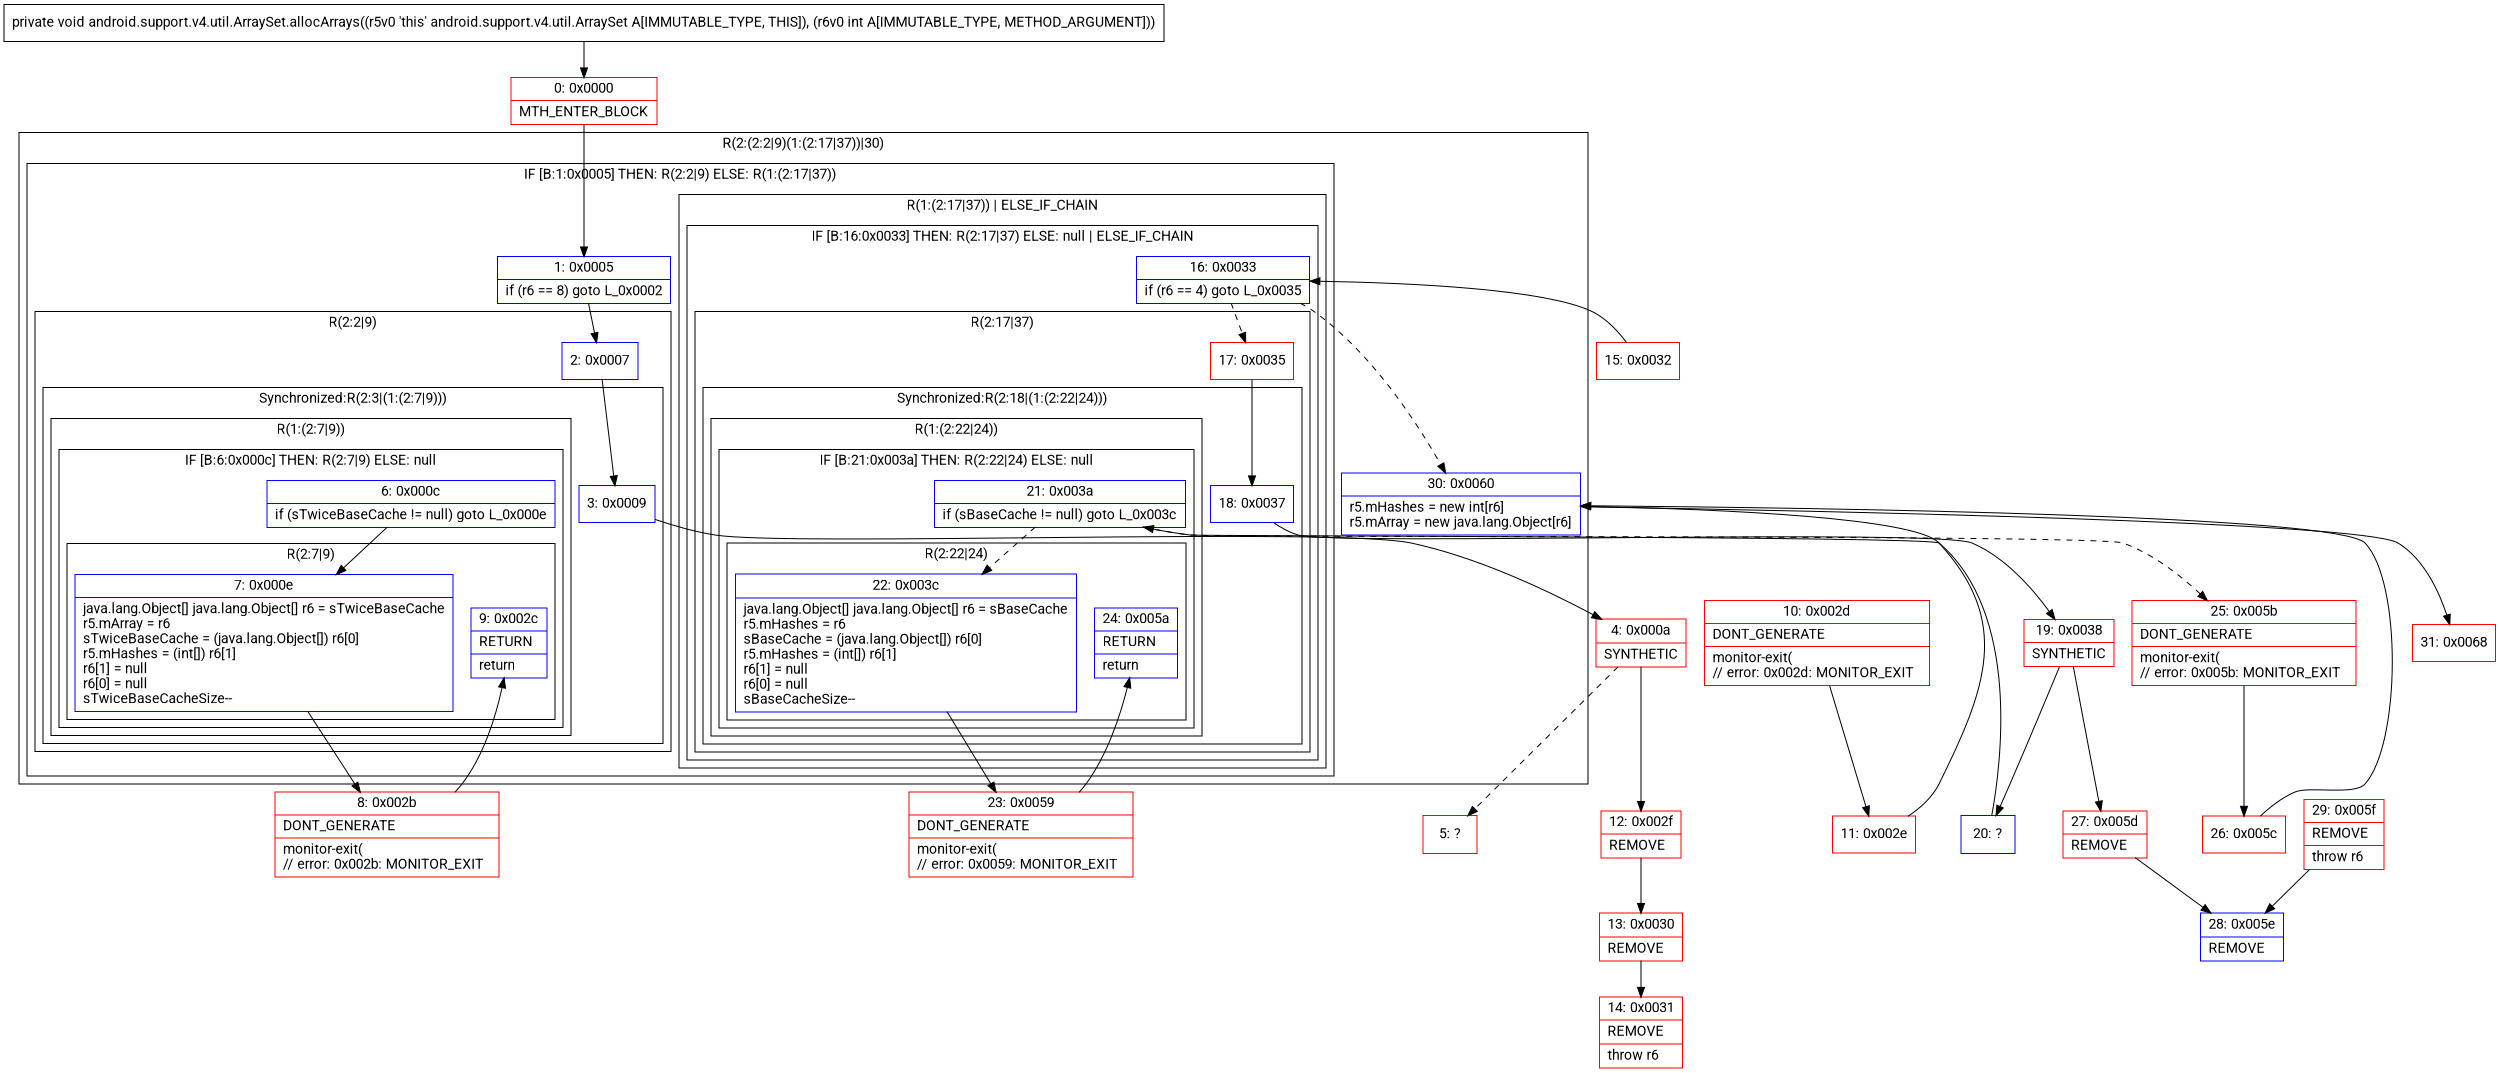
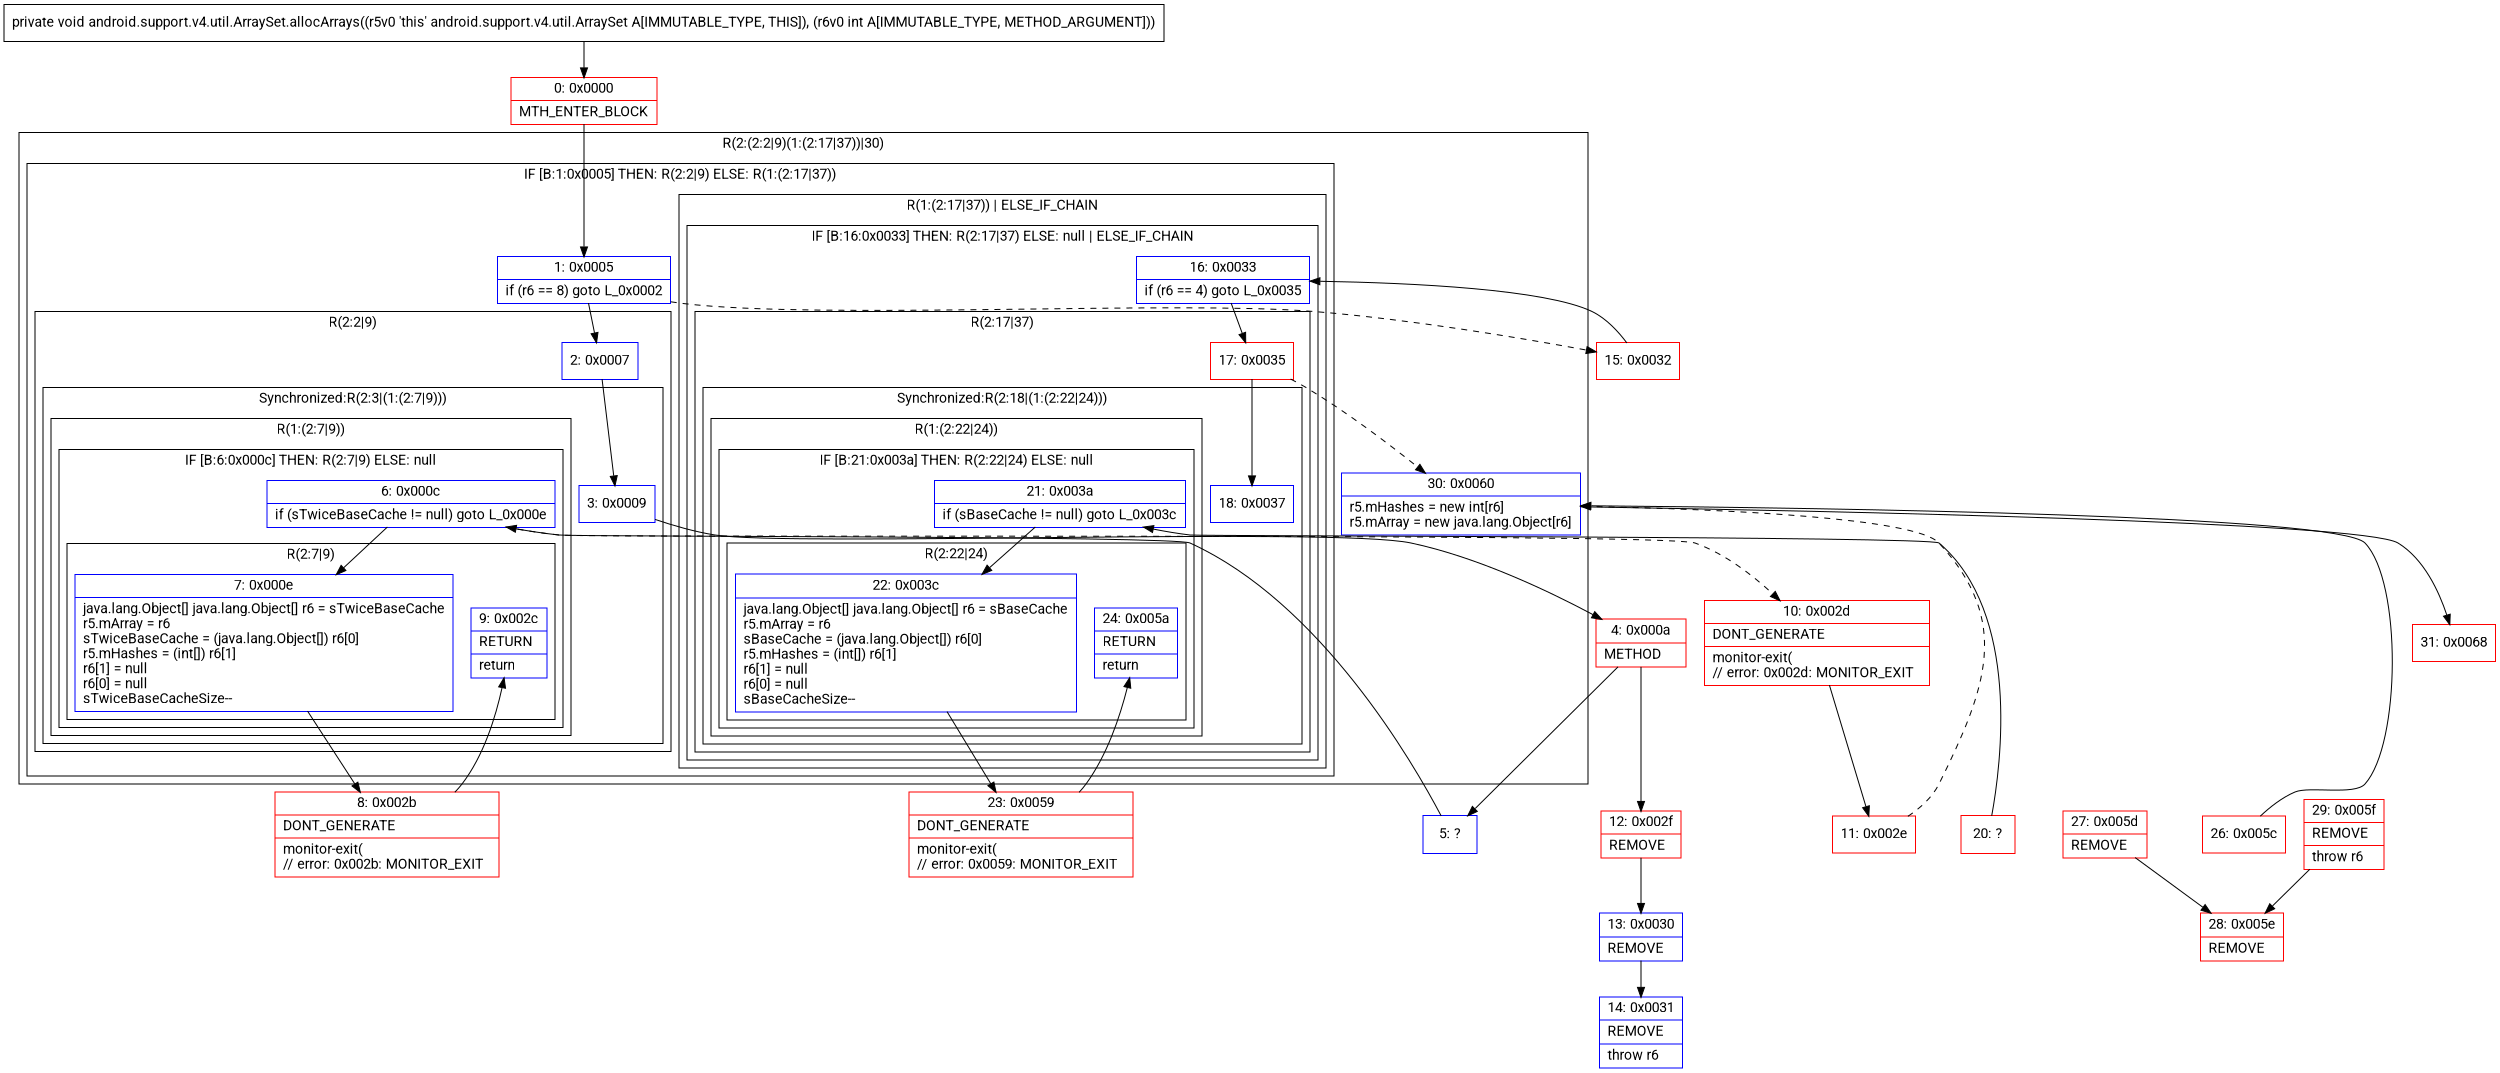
  digraph {
    fontname=Roboto
    node [color=red fontname=Roboto shape=record]
    edge [fontname=Roboto]
    n1 [color=blue label="{7\:\ 0x000e|java.lang.Object[] java.lang.Object[] r6 = sTwiceBaseCache\lr5.mArray = r6\lsTwiceBaseCache = (java.lang.Object[]) r6[0]\lr5.mHashes = (int[]) r6[1]\lr6[1] = null\lr6[0] = null\lsTwiceBaseCacheSize\-\-\l}"]
    n2 [color=blue label="{9\:\ 0x002c|RETURN\l|return\l}"]
    n3 [color=blue label="{6\:\ 0x000c|if (sTwiceBaseCache != null) goto L_0x000e\l}"]
    n4 [color=blue label="{3\:\ 0x0009}"]
    n5 [color=blue label="{2\:\ 0x0007}"]
-   n6 [color=blue label="{22\:\ 0x003c|java.lang.Object[] java.lang.Object[] r6 = sBaseCache\lr5.mHashes = r6\lsBaseCache = (java.lang.Object[]) r6[0]\lr5.mHashes = (int[]) r6[1]\lr6[1] = null\lr6[0] = null\lsBaseCacheSize\-\-\l}"]
+   n6 [color=blue label="{22\:\ 0x003c|java.lang.Object[] java.lang.Object[] r6 = sBaseCache\lr5.mArray = r6\lsBaseCache = (java.lang.Object[]) r6[0]\lr5.mHashes = (int[]) r6[1]\lr6[1] = null\lr6[0] = null\lsBaseCacheSize\-\-\l}"]
    n7 [color=blue label="{24\:\ 0x005a|RETURN\l|return\l}"]
    n8 [color=blue label="{21\:\ 0x003a|if (sBaseCache != null) goto L_0x003c\l}"]
    n9 [color=blue label="{18\:\ 0x0037}"]
    n10 [label="{17\:\ 0x0035}"]
    n11 [color=blue label="{16\:\ 0x0033|if (r6 == 4) goto L_0x0035\l}"]
    n12 [color=blue label="{1\:\ 0x0005|if (r6 == 8) goto L_0x0002\l}"]
    n13 [color=blue label="{30\:\ 0x0060|r5.mHashes = new int[r6]\lr5.mArray = new java.lang.Object[r6]\l}"]
    n14 [label="{8\:\ 0x002b|DONT_GENERATE\l|monitor\-exit(\l\/\/ error: 0x002b: MONITOR_EXIT  \l}"]
    n15 [label="{10\:\ 0x002d|DONT_GENERATE\l|monitor\-exit(\l\/\/ error: 0x002d: MONITOR_EXIT  \l}"]
-   n16 [label="{4\:\ 0x000a|SYNTHETIC\l}"]
+   n16 [label="{4\:\ 0x000a|METHOD\l}"]
    n17 [label="{23\:\ 0x0059|DONT_GENERATE\l|monitor\-exit(\l\/\/ error: 0x0059: MONITOR_EXIT  \l}"]
-   n18 [label="{25\:\ 0x005b|DONT_GENERATE\l|monitor\-exit(\l\/\/ error: 0x005b: MONITOR_EXIT  \l}"]
-   n19 [label="{19\:\ 0x0038|SYNTHETIC\l}"]
    n20 [label="{15\:\ 0x0032}"]
    n21 [label="{31\:\ 0x0068}"]
-   n22 [label="{5\:\ ?}"]
+   n22 [color=blue label="{5\:\ ?}"]
    n23 [label="{12\:\ 0x002f|REMOVE\l}"]
    n24 [label="{11\:\ 0x002e}"]
-   n25 [color=blue label="{20\:\ ?}"]
+   n25 [label="{20\:\ ?}"]
    n26 [label="{27\:\ 0x005d|REMOVE\l}"]
    n27 [label="{26\:\ 0x005c}"]
    n28 [label="{0\:\ 0x0000|MTH_ENTER_BLOCK\l}"]
-   n29 [label="{13\:\ 0x0030|REMOVE\l}"]
-   n30 [label="{14\:\ 0x0031|REMOVE\l|throw r6\l}"]
-   n31 [color=blue label="{28\:\ 0x005e|REMOVE\l}"]
+   n29 [color=blue label="{13\:\ 0x0030|REMOVE\l}"]
+   n30 [color=blue label="{14\:\ 0x0031|REMOVE\l|throw r6\l}"]
+   n31 [label="{28\:\ 0x005e|REMOVE\l}"]
    n32 [label="{29\:\ 0x005f|REMOVE\l|throw r6\l}"]
    n33 [label="{private void android.support.v4.util.ArraySet.allocArrays((r5v0 'this' android.support.v4.util.ArraySet A[IMMUTABLE_TYPE, THIS]), (r6v0 int A[IMMUTABLE_TYPE, METHOD_ARGUMENT])) }" color=""]
    subgraph cluster_1 {
      label="R(2:(2:2|9)(1:(2:17|37))|30)"
      n13
      subgraph cluster_2 {
        label="IF [B:1:0x0005] THEN: R(2:2|9) ELSE: R(1:(2:17|37))"
        n12
        subgraph cluster_3 {
          label="R(2:2|9)"
          n5
          subgraph cluster_4 {
            label="Synchronized:R(2:3|(1:(2:7|9)))"
            n4
            subgraph cluster_5 {
              label="R(1:(2:7|9))"
              subgraph cluster_6 {
                label="IF [B:6:0x000c] THEN: R(2:7|9) ELSE: null"
                n3
                subgraph cluster_7 {
                  label="R(2:7|9)"
                  n1
                  n2
                }
              }
            }
          }
        }
        subgraph cluster_8 {
          label="R(1:(2:17|37)) | ELSE_IF_CHAIN\l"
          subgraph cluster_9 {
            label="IF [B:16:0x0033] THEN: R(2:17|37) ELSE: null | ELSE_IF_CHAIN\l"
            n11
            subgraph cluster_10 {
              label="R(2:17|37)"
              n10
              subgraph cluster_11 {
                label="Synchronized:R(2:18|(1:(2:22|24)))"
                n9
                subgraph cluster_12 {
                  label="R(1:(2:22|24))"
                  subgraph cluster_13 {
                    label="IF [B:21:0x003a] THEN: R(2:22|24) ELSE: null"
                    n8
                    subgraph cluster_14 {
                      label="R(2:22|24)"
                      n6
                      n7
                    }
                  }
                }
              }
            }
          }
        }
      }
    }
    n1 -> n14
    n3 -> n1
+   n3 -> n15 [style=dashed]
    n4 -> n16
    n5 -> n4
    n6 -> n17
-   n8 -> n6 [style=dashed]
-   n8 -> n18 [style=dashed]
-   n9 -> n19
+   n8 -> n6
    n10 -> n9
-   n11 -> n10 [style=dashed]
-   n11 -> n13 [style=dashed]
+   n11 -> n10
+   n10 -> n13 [style=dashed]
    n12 -> n5
+   n12 -> n20 [style=dashed]
    n13 -> n21
    n14 -> n2
    n15 -> n24
-   n16 -> n22 [style=dashed]
+   n16 -> n22
    n16 -> n23
    n17 -> n7
-   n18 -> n27
-   n19 -> n25
-   n19 -> n26
    n20 -> n11
+   n22 -> n3
    n23 -> n29
-   n24 -> n13
+   n24 -> n13 [style=dashed]
    n25 -> n8
    n26 -> n31
    n27 -> n13
    n28 -> n12
    n29 -> n30
    n32 -> n31
    n33 -> n28
  }
